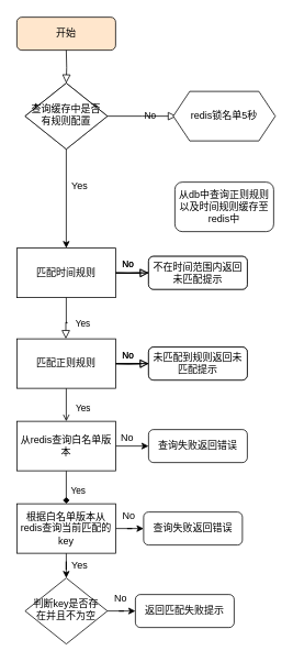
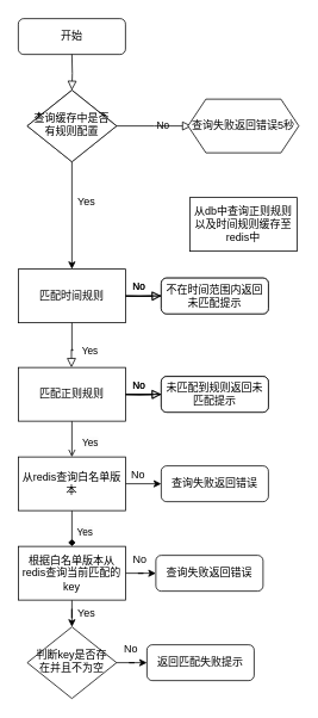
  <mxCell id="0" />
  <mxCell id="1" parent="0" />
- <mxCell id="2" value="开始" style="rounded=1;whiteSpace=wrap;html=1;fontSize=12;glass=0;strokeWidth=1;shadow=0;fillColor=#ffe6cc;" parent="1" vertex="1"><mxGeometry x="20" y="20" width="120" height="40" as="geometry" /></mxCell>
+ <mxCell id="2" value="开始" style="rounded=1;whiteSpace=wrap;html=1;fontSize=12;glass=0;strokeWidth=1;shadow=0;" parent="1" vertex="1"><mxGeometry x="20" y="20" width="120" height="40" as="geometry" /></mxCell>
  <mxCell id="3" value="" style="rounded=0;html=1;jettySize=auto;orthogonalLoop=1;fontSize=11;endArrow=block;endFill=0;endSize=8;strokeWidth=1;shadow=0;labelBackgroundColor=none;edgeStyle=orthogonalEdgeStyle;" parent="1" target="5" edge="1"><mxGeometry y="20" relative="1" as="geometry"><mxPoint as="offset" /><mxPoint x="80" y="60" as="sourcePoint" /></mxGeometry></mxCell>
  <mxCell id="4" value="No" style="edgeStyle=orthogonalEdgeStyle;rounded=0;html=1;jettySize=auto;orthogonalLoop=1;fontSize=11;endArrow=block;endFill=0;endSize=8;strokeWidth=1;shadow=0;labelBackgroundColor=none;" parent="1" source="5" edge="1"><mxGeometry y="10" relative="1" as="geometry"><mxPoint as="offset" /><mxPoint x="214" y="140" as="targetPoint" /></mxGeometry></mxCell>
  <mxCell id="5" value="检查appId有效性" style="rhombus;whiteSpace=wrap;html=1;shadow=0;fontFamily=Helvetica;fontSize=12;align=center;strokeWidth=1;spacing=6;spacingTop=-4;" parent="1" vertex="1"><mxGeometry x="30" y="100" width="100" height="80" as="geometry" /></mxCell>
  <mxCell id="6" style="edgeStyle=orthogonalEdgeStyle;rounded=0;orthogonalLoop=1;jettySize=auto;html=1;exitX=0.5;exitY=1;exitDx=0;exitDy=0;entryX=0.5;entryY=0;entryDx=0;entryDy=0;" edge="1" parent="1" source="7" target="14"><mxGeometry relative="1" as="geometry" /></mxCell>
  <mxCell id="7" value="查询缓存中是否有规则配置" style="rhombus;whiteSpace=wrap;html=1;shadow=0;fontFamily=Helvetica;fontSize=12;align=center;strokeWidth=1;spacing=6;spacingTop=-4;" parent="1" vertex="1"><mxGeometry x="30" y="100" width="100" height="80" as="geometry" /></mxCell>
  <mxCell id="8" value="No" style="edgeStyle=orthogonalEdgeStyle;rounded=0;html=1;jettySize=auto;orthogonalLoop=1;fontSize=11;endArrow=block;endFill=0;endSize=8;strokeWidth=1;shadow=0;labelBackgroundColor=none;" parent="1" target="10" edge="1"><mxGeometry y="10" relative="1" as="geometry"><mxPoint as="offset" /><mxPoint x="130" y="330" as="sourcePoint" /></mxGeometry></mxCell>
  <mxCell id="9" value="" style="edgeStyle=orthogonalEdgeStyle;rounded=0;orthogonalLoop=1;jettySize=auto;html=1;" parent="1" source="10" edge="1"><mxGeometry relative="1" as="geometry"><mxPoint x="130" y="330" as="targetPoint" /></mxGeometry></mxCell>
  <mxCell id="10" value="appId 无效" style="rounded=1;whiteSpace=wrap;html=1;fontSize=12;glass=0;strokeWidth=1;shadow=0;" parent="1" vertex="1"><mxGeometry x="180" y="310" width="120" height="40" as="geometry" /></mxCell>
  <mxCell id="11" value="No" style="edgeStyle=orthogonalEdgeStyle;rounded=0;html=1;jettySize=auto;orthogonalLoop=1;fontSize=11;endArrow=block;endFill=0;endSize=8;strokeWidth=1;shadow=0;labelBackgroundColor=none;" parent="1" target="13" edge="1"><mxGeometry y="10" relative="1" as="geometry"><mxPoint as="offset" /><mxPoint x="130" y="330" as="sourcePoint" /></mxGeometry></mxCell>
  <mxCell id="12" value="" style="edgeStyle=orthogonalEdgeStyle;rounded=0;orthogonalLoop=1;jettySize=auto;html=1;" parent="1" source="13" edge="1"><mxGeometry relative="1" as="geometry"><mxPoint x="130" y="330" as="targetPoint" /></mxGeometry></mxCell>
  <mxCell id="13" value="不在时间范围内返回未匹配提示" style="rounded=1;whiteSpace=wrap;html=1;fontSize=12;glass=0;strokeWidth=1;shadow=0;" parent="1" vertex="1"><mxGeometry x="180" y="310" width="120" height="40" as="geometry" /></mxCell>
  <mxCell id="14" value="匹配时间规则" style="rounded=0;whiteSpace=wrap;html=1;" parent="1" vertex="1"><mxGeometry x="20" y="300" width="120" height="60" as="geometry" /></mxCell>
  <mxCell id="15" value="No" style="edgeStyle=orthogonalEdgeStyle;rounded=0;html=1;jettySize=auto;orthogonalLoop=1;fontSize=11;endArrow=block;endFill=0;endSize=8;strokeWidth=1;shadow=0;labelBackgroundColor=none;" parent="1" target="17" edge="1"><mxGeometry y="10" relative="1" as="geometry"><mxPoint as="offset" /><mxPoint x="130" y="440" as="sourcePoint" /></mxGeometry></mxCell>
  <mxCell id="16" value="" style="edgeStyle=orthogonalEdgeStyle;rounded=0;orthogonalLoop=1;jettySize=auto;html=1;" parent="1" source="17" edge="1"><mxGeometry relative="1" as="geometry"><mxPoint x="130" y="440" as="targetPoint" /></mxGeometry></mxCell>
  <mxCell id="17" value="appId 无效" style="rounded=1;whiteSpace=wrap;html=1;fontSize=12;glass=0;strokeWidth=1;shadow=0;" parent="1" vertex="1"><mxGeometry x="180" y="420" width="120" height="40" as="geometry" /></mxCell>
  <mxCell id="18" value="No" style="edgeStyle=orthogonalEdgeStyle;rounded=0;html=1;jettySize=auto;orthogonalLoop=1;fontSize=11;endArrow=block;endFill=0;endSize=8;strokeWidth=1;shadow=0;labelBackgroundColor=none;" parent="1" target="20" edge="1"><mxGeometry y="10" relative="1" as="geometry"><mxPoint as="offset" /><mxPoint x="130" y="440" as="sourcePoint" /></mxGeometry></mxCell>
  <mxCell id="19" value="" style="edgeStyle=orthogonalEdgeStyle;rounded=0;orthogonalLoop=1;jettySize=auto;html=1;" parent="1" source="20" edge="1"><mxGeometry relative="1" as="geometry"><mxPoint x="130" y="440" as="targetPoint" /></mxGeometry></mxCell>
  <mxCell id="20" value="未匹配到规则返回未匹配提示" style="rounded=1;whiteSpace=wrap;html=1;fontSize=12;glass=0;strokeWidth=1;shadow=0;" parent="1" vertex="1"><mxGeometry x="180" y="420" width="120" height="40" as="geometry" /></mxCell>
  <mxCell id="21" value="Yes" style="rounded=0;html=1;jettySize=auto;orthogonalLoop=1;fontSize=11;endArrow=block;endFill=0;endSize=8;strokeWidth=1;shadow=0;labelBackgroundColor=none;edgeStyle=orthogonalEdgeStyle;exitX=0.495;exitY=1;exitDx=0;exitDy=0;exitPerimeter=0;" parent="1" edge="1"><mxGeometry x="0.333" y="20" relative="1" as="geometry"><mxPoint as="offset" /><mxPoint x="80" y="360" as="sourcePoint" /><mxPoint x="79.5" y="410" as="targetPoint" /><Array as="points"><mxPoint x="80" y="391" /><mxPoint x="81" y="391" /><mxPoint x="81" y="390" /><mxPoint x="80" y="390" /></Array></mxGeometry></mxCell>
  <mxCell id="22" style="edgeStyle=orthogonalEdgeStyle;rounded=0;orthogonalLoop=1;jettySize=auto;html=1;exitX=0.5;exitY=1;exitDx=0;exitDy=0;entryX=0.5;entryY=0;entryDx=0;entryDy=0;endArrow=open;" parent="1" source="23" target="26" edge="1"><mxGeometry relative="1" as="geometry" /></mxCell>
  <mxCell id="23" value="匹配正则规则" style="rounded=0;whiteSpace=wrap;html=1;" parent="1" vertex="1"><mxGeometry x="20" y="410" width="120" height="60" as="geometry" /></mxCell>
  <mxCell id="24" value="" style="edgeStyle=orthogonalEdgeStyle;rounded=0;orthogonalLoop=1;jettySize=auto;html=1;" edge="1" parent="1" source="26" target="31"><mxGeometry relative="1" as="geometry" /></mxCell>
  <mxCell id="25" value="" style="edgeStyle=orthogonalEdgeStyle;rounded=0;orthogonalLoop=1;jettySize=auto;html=1;endArrow=diamond;" edge="1" parent="1" source="26" target="34"><mxGeometry relative="1" as="geometry" /></mxCell>
  <mxCell id="26" value="从redis查询白名单版本" style="rounded=0;whiteSpace=wrap;html=1;" parent="1" vertex="1"><mxGeometry x="20" y="510" width="120" height="60" as="geometry" /></mxCell>
  <mxCell id="27" value="&lt;span style=&quot;color: rgb(0, 0, 0); font-family: Helvetica; font-size: 11px; font-style: normal; font-variant-ligatures: normal; font-variant-caps: normal; font-weight: 400; letter-spacing: normal; orphans: 2; text-align: center; text-indent: 0px; text-transform: none; widows: 2; word-spacing: 0px; -webkit-text-stroke-width: 0px; white-space: nowrap; background-color: rgb(251, 251, 251); text-decoration-thickness: initial; text-decoration-style: initial; text-decoration-color: initial; display: inline !important; float: none;&quot;&gt;Yes&lt;/span&gt;" style="text;whiteSpace=wrap;html=1;" parent="1" vertex="1"><mxGeometry x="90" y="480" width="40" height="20" as="geometry" /></mxCell>
- <mxCell id="28" value="从db中查询正则规则以及时间规则缓存至redis中" style="whiteSpace=wrap;html=1;rounded=1;" vertex="1" parent="1"><mxGeometry x="212" y="220" width="120" height="60" as="geometry" /></mxCell>
- <mxCell id="29" value="redis锁名单5秒" style="shape=hexagon;perimeter=hexagonPerimeter2;whiteSpace=wrap;html=1;fixedSize=1;" vertex="1" parent="1"><mxGeometry x="210" y="110" width="124" height="60" as="geometry" /></mxCell>
+ <mxCell id="28" value="从db中查询正则规则以及时间规则缓存至redis中" style="rounded=0;whiteSpace=wrap;html=1;" vertex="1" parent="1"><mxGeometry x="212" y="220" width="120" height="60" as="geometry" /></mxCell>
+ <mxCell id="29" value="查询失败返回错误5秒" style="shape=hexagon;perimeter=hexagonPerimeter2;whiteSpace=wrap;html=1;fixedSize=1;" vertex="1" parent="1"><mxGeometry x="210" y="110" width="124" height="60" as="geometry" /></mxCell>
  <mxCell id="30" value="Yes" style="text;html=1;align=center;verticalAlign=middle;resizable=0;points=[];autosize=1;strokeColor=none;fillColor=none;" vertex="1" parent="1"><mxGeometry x="71" y="210" width="50" height="30" as="geometry" /></mxCell>
  <mxCell id="31" value="查询失败返回错误" style="rounded=1;whiteSpace=wrap;html=1;fontSize=12;glass=0;strokeWidth=1;shadow=0;" vertex="1" parent="1"><mxGeometry x="180" y="520" width="120" height="40" as="geometry" /></mxCell>
  <mxCell id="32" value="" style="edgeStyle=orthogonalEdgeStyle;rounded=0;orthogonalLoop=1;jettySize=auto;html=1;" edge="1" parent="1" source="34" target="36"><mxGeometry relative="1" as="geometry" /></mxCell>
  <mxCell id="33" value="" style="edgeStyle=orthogonalEdgeStyle;rounded=0;orthogonalLoop=1;jettySize=auto;html=1;" edge="1" parent="1" source="34" target="38"><mxGeometry relative="1" as="geometry" /></mxCell>
  <mxCell id="34" value="根据白名单版本从redis查询当前匹配的key" style="rounded=0;whiteSpace=wrap;html=1;" vertex="1" parent="1"><mxGeometry x="20" y="610" width="120" height="60" as="geometry" /></mxCell>
  <mxCell id="35" value="&lt;span style=&quot;color: rgb(0, 0, 0); font-family: Helvetica; font-size: 11px; font-style: normal; font-variant-ligatures: normal; font-variant-caps: normal; font-weight: 400; letter-spacing: normal; orphans: 2; text-align: center; text-indent: 0px; text-transform: none; widows: 2; word-spacing: 0px; -webkit-text-stroke-width: 0px; white-space: nowrap; background-color: rgb(251, 251, 251); text-decoration-thickness: initial; text-decoration-style: initial; text-decoration-color: initial; display: inline !important; float: none;&quot;&gt;Yes&lt;/span&gt;" style="text;whiteSpace=wrap;html=1;" vertex="1" parent="1"><mxGeometry x="84" y="580" width="40" height="20" as="geometry" /></mxCell>
  <mxCell id="36" value="查询失败返回错误" style="rounded=1;whiteSpace=wrap;html=1;fontSize=12;glass=0;strokeWidth=1;shadow=0;" vertex="1" parent="1"><mxGeometry x="174" y="620" width="120" height="40" as="geometry" /></mxCell>
  <mxCell id="37" value="" style="edgeStyle=orthogonalEdgeStyle;rounded=0;orthogonalLoop=1;jettySize=auto;html=1;" edge="1" parent="1" source="38" target="39"><mxGeometry relative="1" as="geometry" /></mxCell>
  <mxCell id="38" value="判断key是否存在并且不为空" style="rhombus;whiteSpace=wrap;html=1;shadow=0;fontFamily=Helvetica;fontSize=12;align=center;strokeWidth=1;spacing=6;spacingTop=-4;" vertex="1" parent="1"><mxGeometry x="30" y="700" width="100" height="80" as="geometry" /></mxCell>
  <mxCell id="39" value="返回匹配失败提示" style="rounded=1;whiteSpace=wrap;html=1;fontSize=12;glass=0;strokeWidth=1;shadow=0;" vertex="1" parent="1"><mxGeometry x="164" y="720" width="120" height="40" as="geometry" /></mxCell>
  <mxCell id="40" value="No" style="text;html=1;align=center;verticalAlign=middle;resizable=0;points=[];autosize=1;strokeColor=none;fillColor=none;" vertex="1" parent="1"><mxGeometry x="126" y="710" width="40" height="30" as="geometry" /></mxCell>
  <mxCell id="41" value="No" style="text;html=1;align=center;verticalAlign=middle;resizable=0;points=[];autosize=1;strokeColor=none;fillColor=none;" vertex="1" parent="1"><mxGeometry x="134" y="515" width="40" height="30" as="geometry" /></mxCell>
  <mxCell id="42" value="No" style="text;html=1;align=center;verticalAlign=middle;resizable=0;points=[];autosize=1;strokeColor=none;fillColor=none;" vertex="1" parent="1"><mxGeometry x="136" y="610" width="40" height="30" as="geometry" /></mxCell>
  <mxCell id="43" value="Yes" style="text;html=1;align=center;verticalAlign=middle;resizable=0;points=[];autosize=1;strokeColor=none;fillColor=none;" vertex="1" parent="1"><mxGeometry x="71" y="670" width="50" height="30" as="geometry" /></mxCell>
